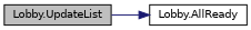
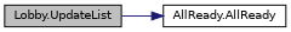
  digraph {
    rankdir=LR
    node [color=black fontname=Helvetica fontsize=10 shape=record style=filled]
    n1 [fillcolor=grey75 fontcolor=black height=0.2 label="Lobby.UpdateList" width=0.4]
-   n2 [fillcolor=white height=0.2 label="Lobby.AllReady" width=0.4]
+   n2 [fillcolor=white height=0.2 label="AllReady.AllReady" width=0.4]
    n1 -> n2 [color=midnightblue fontname=Helvetica fontsize=10 labelfontname=Helvetica labelfontsize=10 style=solid]
  }
